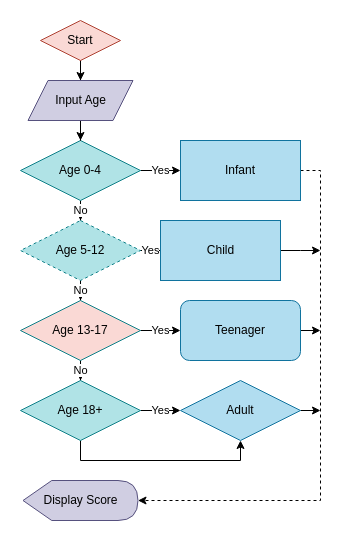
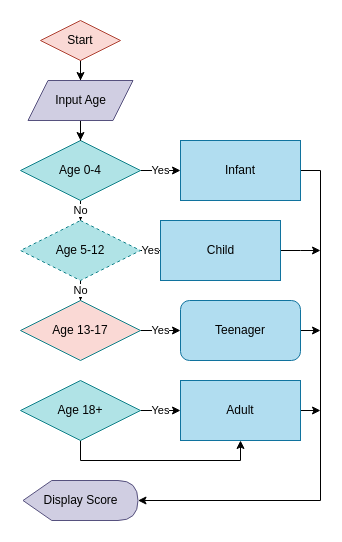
  <mxCell id="0" />
  <mxCell id="1" parent="0" />
  <mxCell id="2" value="" style="edgeStyle=orthogonalEdgeStyle;rounded=0;orthogonalLoop=1;jettySize=auto;html=1;" edge="1" parent="1" source="3" target="26"><mxGeometry relative="1" as="geometry" /></mxCell>
  <mxCell id="3" value="Start" style="rhombus;whiteSpace=wrap;html=1;fillColor=#fad9d5;strokeColor=#ae4132;" vertex="1" parent="1"><mxGeometry x="40" y="20" width="80" height="40" as="geometry" /></mxCell>
  <mxCell id="4" value="Yes" style="edgeStyle=orthogonalEdgeStyle;rounded=0;orthogonalLoop=1;jettySize=auto;html=1;" edge="1" parent="1" source="6" target="8"><mxGeometry relative="1" as="geometry" /></mxCell>
  <mxCell id="5" value="No" style="edgeStyle=orthogonalEdgeStyle;rounded=0;orthogonalLoop=1;jettySize=auto;html=1;dashed=1;" edge="1" parent="1" source="6" target="11"><mxGeometry relative="1" as="geometry" /></mxCell>
  <mxCell id="6" value="Age 0-4" style="rhombus;whiteSpace=wrap;html=1;fillColor=#b0e3e6;strokeColor=#0e8088;" vertex="1" parent="1"><mxGeometry x="20" y="140" width="120" height="60" as="geometry" /></mxCell>
- <mxCell id="7" style="edgeStyle=orthogonalEdgeStyle;rounded=0;orthogonalLoop=1;jettySize=auto;html=1;exitX=1;exitY=0.5;exitDx=0;exitDy=0;entryX=1;entryY=0.5;entryDx=0;entryDy=0;entryPerimeter=0;dashed=1;" edge="1" parent="1" source="8" target="24"><mxGeometry relative="1" as="geometry" /></mxCell>
+ <mxCell id="7" style="edgeStyle=orthogonalEdgeStyle;rounded=0;orthogonalLoop=1;jettySize=auto;html=1;exitX=1;exitY=0.5;exitDx=0;exitDy=0;entryX=1;entryY=0.5;entryDx=0;entryDy=0;entryPerimeter=0;" edge="1" parent="1" source="8" target="24"><mxGeometry relative="1" as="geometry" /></mxCell>
  <mxCell id="8" value="Infant" style="whiteSpace=wrap;html=1;fillColor=#b1ddf0;strokeColor=#10739e;" vertex="1" parent="1"><mxGeometry x="180" y="140" width="120" height="60" as="geometry" /></mxCell>
  <mxCell id="9" value="Yes" style="edgeStyle=orthogonalEdgeStyle;rounded=0;orthogonalLoop=1;jettySize=auto;html=1;" edge="1" parent="1" source="11" target="13"><mxGeometry relative="1" as="geometry" /></mxCell>
  <mxCell id="10" value="No" style="edgeStyle=orthogonalEdgeStyle;rounded=0;orthogonalLoop=1;jettySize=auto;html=1;" edge="1" parent="1" source="11" target="16"><mxGeometry relative="1" as="geometry" /></mxCell>
  <mxCell id="11" value="Age 5-12" style="rhombus;whiteSpace=wrap;html=1;fillColor=#b0e3e6;strokeColor=#0e8088;dashed=1;" vertex="1" parent="1"><mxGeometry x="20" y="220" width="120" height="60" as="geometry" /></mxCell>
  <mxCell id="12" style="edgeStyle=orthogonalEdgeStyle;rounded=0;orthogonalLoop=1;jettySize=auto;html=1;exitX=1;exitY=0.5;exitDx=0;exitDy=0;" edge="1" parent="1" source="13"><mxGeometry relative="1" as="geometry"><mxPoint x="320" y="250" as="targetPoint" /></mxGeometry></mxCell>
  <mxCell id="13" value="Child" style="html=1;fillColor=#b1ddf0;strokeColor=#10739e;" vertex="1" parent="1"><mxGeometry x="160" y="220" width="120" height="60" as="geometry" /></mxCell>
  <mxCell id="14" value="Yes" style="edgeStyle=orthogonalEdgeStyle;rounded=0;orthogonalLoop=1;jettySize=auto;html=1;" edge="1" parent="1" source="16" target="18"><mxGeometry relative="1" as="geometry" /></mxCell>
- <mxCell id="15" value="No" style="edgeStyle=orthogonalEdgeStyle;rounded=0;orthogonalLoop=1;jettySize=auto;html=1;" edge="1" parent="1" source="16" target="21"><mxGeometry relative="1" as="geometry" /></mxCell>
  <mxCell id="16" value="Age 13-17" style="rhombus;whiteSpace=wrap;html=1;fillColor=#fad9d5;strokeColor=#0e8088;" vertex="1" parent="1"><mxGeometry x="20" y="300" width="120" height="60" as="geometry" /></mxCell>
  <mxCell id="17" style="edgeStyle=orthogonalEdgeStyle;rounded=0;orthogonalLoop=1;jettySize=auto;html=1;exitX=1;exitY=0.5;exitDx=0;exitDy=0;" edge="1" parent="1" source="18"><mxGeometry relative="1" as="geometry"><mxPoint x="320" y="330" as="targetPoint" /></mxGeometry></mxCell>
  <mxCell id="18" value="Teenager" style="whiteSpace=wrap;html=1;fillColor=#b1ddf0;strokeColor=#10739e;rounded=1;" vertex="1" parent="1"><mxGeometry x="180" y="300" width="120" height="60" as="geometry" /></mxCell>
  <mxCell id="19" value="Yes" style="edgeStyle=orthogonalEdgeStyle;rounded=0;orthogonalLoop=1;jettySize=auto;html=1;" edge="1" parent="1" source="21" target="23"><mxGeometry relative="1" as="geometry" /></mxCell>
  <mxCell id="20" style="edgeStyle=orthogonalEdgeStyle;rounded=0;orthogonalLoop=1;jettySize=auto;html=1;exitX=0.5;exitY=1;exitDx=0;exitDy=0;entryX=0.5;entryY=1;entryDx=0;entryDy=0;" edge="1" parent="1" source="21" target="23"><mxGeometry relative="1" as="geometry" /></mxCell>
  <mxCell id="21" value="Age 18+" style="rhombus;whiteSpace=wrap;html=1;fillColor=#b0e3e6;strokeColor=#0e8088;" vertex="1" parent="1"><mxGeometry x="20" y="380" width="120" height="60" as="geometry" /></mxCell>
  <mxCell id="22" style="edgeStyle=orthogonalEdgeStyle;rounded=0;orthogonalLoop=1;jettySize=auto;html=1;exitX=1;exitY=0.5;exitDx=0;exitDy=0;" edge="1" parent="1" source="23"><mxGeometry relative="1" as="geometry"><mxPoint x="320" y="410" as="targetPoint" /></mxGeometry></mxCell>
- <mxCell id="23" value="Adult" style="rhombus;whiteSpace=wrap;html=1;fillColor=#b1ddf0;strokeColor=#10739e;" vertex="1" parent="1"><mxGeometry x="180" y="380" width="120" height="60" as="geometry" /></mxCell>
+ <mxCell id="23" value="Adult" style="whiteSpace=wrap;html=1;fillColor=#b1ddf0;strokeColor=#10739e;" vertex="1" parent="1"><mxGeometry x="180" y="380" width="120" height="60" as="geometry" /></mxCell>
  <mxCell id="24" value="Display Score" style="shape=display;whiteSpace=wrap;html=1;fillColor=#d0cee2;strokeColor=#56517e;" vertex="1" parent="1"><mxGeometry x="22.5" y="480" width="115" height="40" as="geometry" /></mxCell>
  <mxCell id="25" style="edgeStyle=orthogonalEdgeStyle;rounded=0;orthogonalLoop=1;jettySize=auto;html=1;exitX=0.5;exitY=1;exitDx=0;exitDy=0;" edge="1" parent="1" source="26" target="6"><mxGeometry relative="1" as="geometry" /></mxCell>
  <mxCell id="26" value="Input Age" style="shape=parallelogram;perimeter=parallelogramPerimeter;whiteSpace=wrap;html=1;fixedSize=1;fillColor=#d0cee2;strokeColor=#56517e;" vertex="1" parent="1"><mxGeometry x="27.5" y="80" width="105" height="40" as="geometry" /></mxCell>
  <mxCell id="27" style="edgeStyle=orthogonalEdgeStyle;rounded=0;orthogonalLoop=1;jettySize=auto;html=1;exitX=0.5;exitY=1;exitDx=0;exitDy=0;" edge="1" parent="1"><mxGeometry relative="1" as="geometry"><mxPoint x="162.5" y="310" as="sourcePoint" /><mxPoint x="162.5" y="310" as="targetPoint" /></mxGeometry></mxCell>
